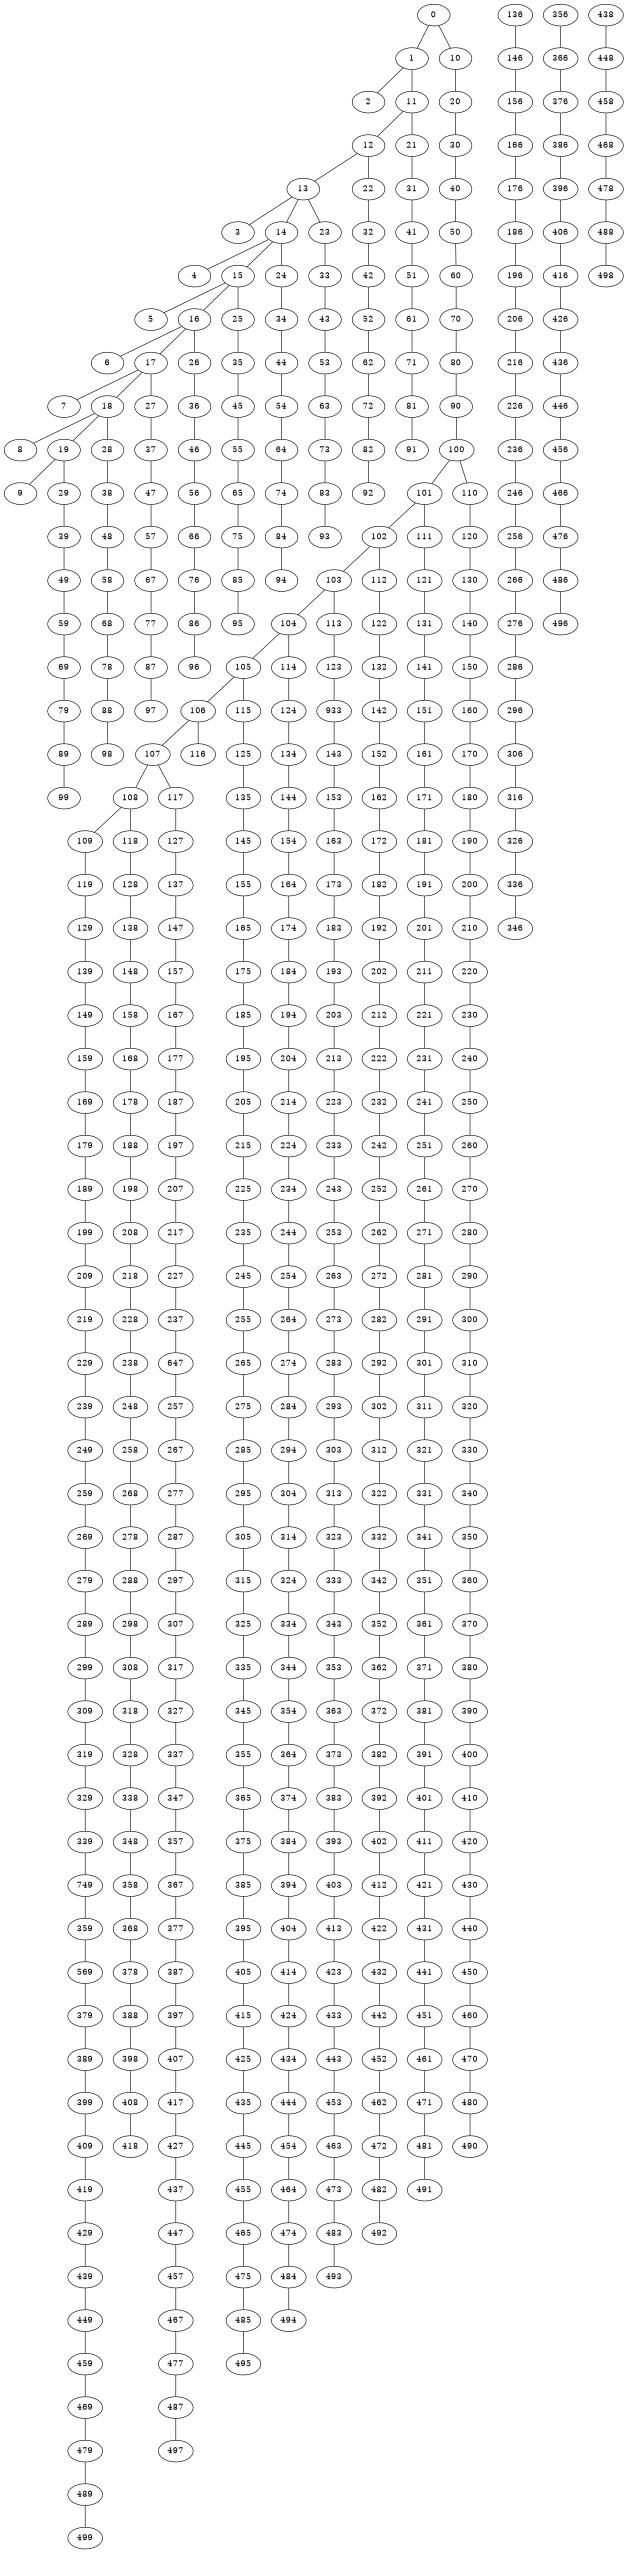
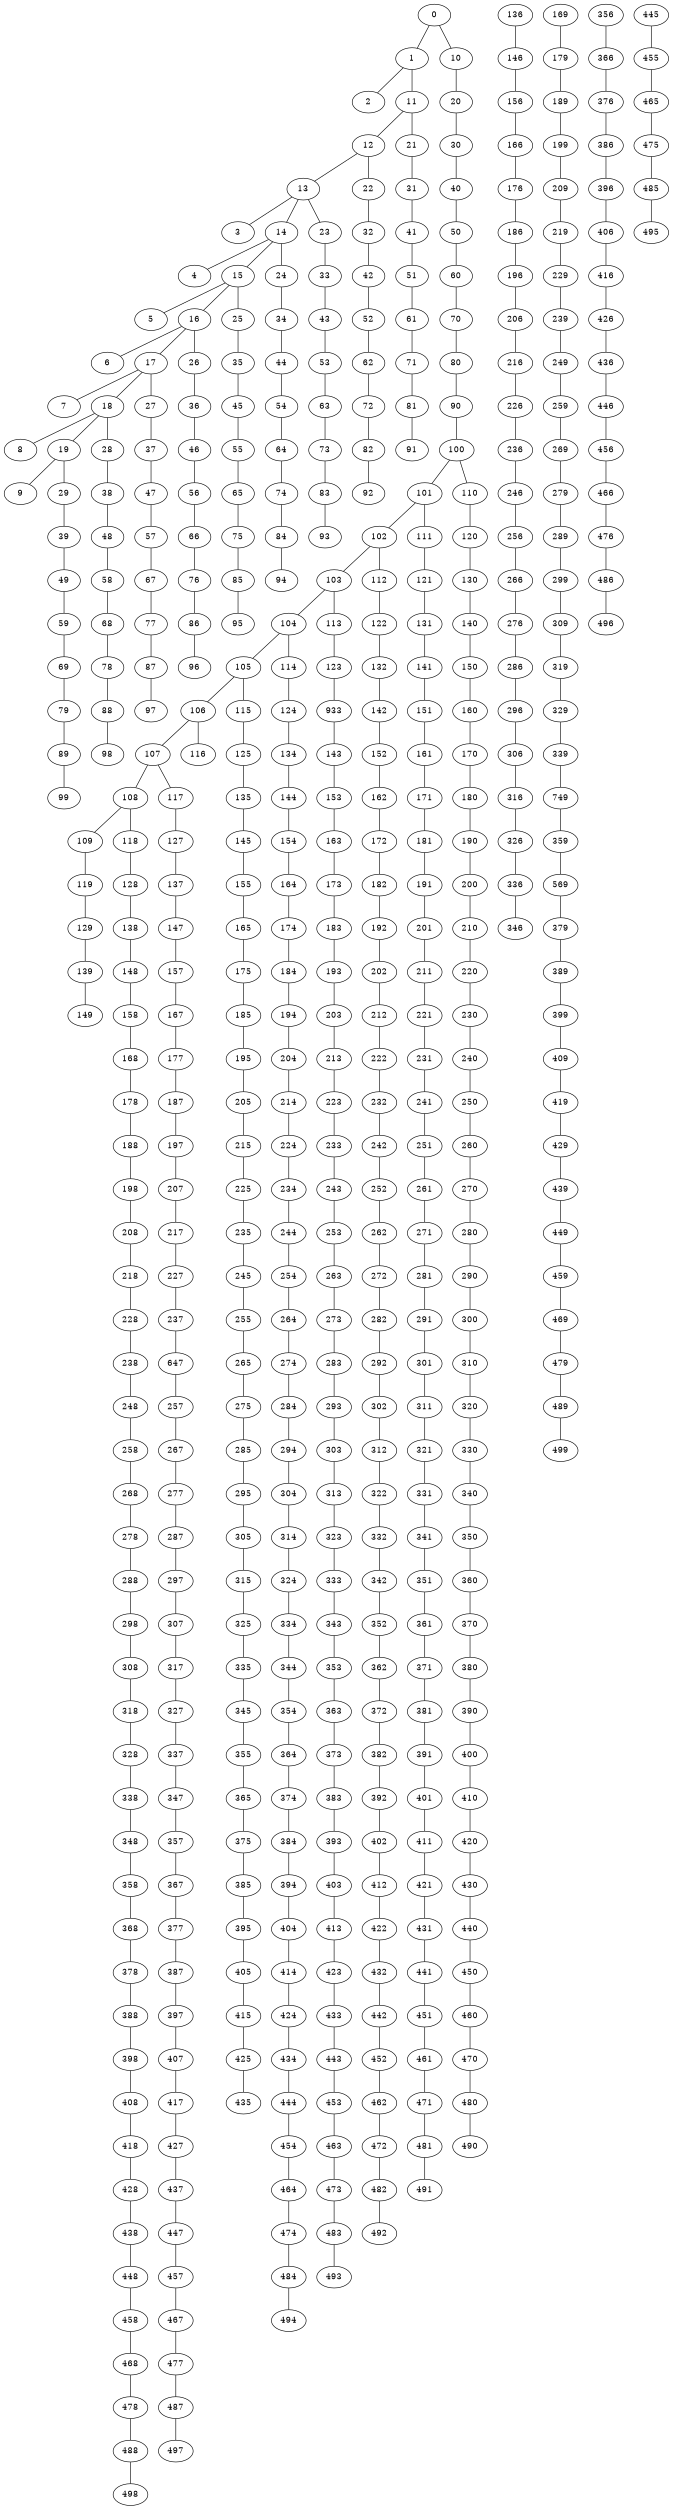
  strict graph {
    0
    1
    10
    2
    11
    20
    12
    21
    30
    13
    22
    31
    3
    14
    23
    32
    4
    15
    24
    33
    5
    16
    25
    34
    6
    17
    26
    35
    7
    18
    27
    36
    8
    19
    28
    37
    9
    29
    38
    39
    40
    41
    42
    43
    44
    45
    46
    47
    48
    49
    50
    51
    52
    53
    54
    55
    56
    57
    58
    59
    60
    61
    62
    63
    64
    65
    66
    67
    68
    69
    70
    71
    72
    73
    74
    75
    76
    77
    78
    79
    80
    81
    82
    83
    84
    85
    86
    87
    88
    89
    90
    91
    92
    93
    94
    95
    96
    97
    98
    99
    100
    101
    110
    102
    111
    120
    103
    112
    121
    104
    113
    122
    105
    114
    123
    106
    115
    124
    107
    116
    125
    108
    117
    109
    118
    127
    119
    128
    129
    130
    131
    132
    n133 [label=933]
    134
    135
    137
    138
    139
    140
    141
    142
    143
    144
    145
    136
    146
    147
    148
    149
    150
    151
    152
    153
    154
    155
    156
    157
    158
-   159
    160
    161
    162
    163
    164
    165
    166
    167
    168
    169
    170
    171
    172
    173
    174
    175
    176
    177
    178
    179
    180
    181
    182
    183
    184
    185
    186
    187
    188
    189
    190
    191
    192
    193
    194
    195
    196
    197
    198
    199
    200
    201
    202
    203
    204
    205
    206
    207
    208
    209
    210
    211
    212
    213
    214
    215
    216
    217
    218
    219
    220
    221
    222
    223
    224
    225
    226
    227
    228
    229
    230
    231
    232
    233
    234
    235
    236
    237
    238
    239
    240
    241
    242
    243
    244
    245
    246
    n247 [label=647]
    248
    249
    250
    251
    252
    253
    254
    255
    256
    257
    258
    259
    260
    261
    262
    263
    264
    265
    266
    267
    268
    269
    270
    271
    272
    273
    274
    275
    276
    277
    278
    279
    280
    281
    282
    283
    284
    285
    286
    287
    288
    289
    290
    291
    292
    293
    294
    295
    296
    297
    298
    299
    300
    301
    302
    303
    304
    305
    306
    307
    308
    309
    310
    311
    312
    313
    314
    315
    316
    317
    318
    319
    320
    321
    322
    323
    324
    325
    326
    327
    328
    329
    330
    331
    332
    333
    334
    335
    336
    337
    338
    339
    340
    341
    342
    343
    344
    345
    346
    347
    348
    n349 [label=749]
    350
    351
    352
    353
    354
    355
    357
    358
    359
    360
    361
    362
    363
    364
    365
    356
    366
    367
    368
    n369 [label=569]
    370
    371
    372
    373
    374
    375
    376
    377
    378
    379
    380
    381
    382
    383
    384
    385
    386
    387
    388
    389
    390
    391
    392
    393
    394
    395
    396
    397
    398
    399
    400
    401
    402
    403
    404
    405
    406
    407
    408
    409
    410
    411
    412
    413
    414
    415
    416
    417
    418
    419
    420
    421
    422
    423
    424
    425
    426
    427
+   428
    429
    430
    431
    432
    433
    434
    435
    436
    437
    438
    439
    440
    441
    442
    443
    444
    445
    446
    447
    448
    449
    450
    451
    452
    453
    454
    455
    456
    457
    458
    459
    460
    461
    462
    463
    464
    465
    466
    467
    468
    469
    470
    471
    472
    473
    474
    475
    476
    477
    478
    479
    480
    481
    482
    483
    484
    485
    486
    487
    488
    489
    490
    491
    492
    493
    494
    495
    496
    497
    498
    499
    0 -- 1
    0 -- 10
    1 -- 2
    1 -- 11
    10 -- 20
    11 -- 12
    11 -- 21
    20 -- 30
    12 -- 13
    12 -- 22
    21 -- 31
    30 -- 40
    13 -- 3
    13 -- 14
    13 -- 23
    22 -- 32
    31 -- 41
    14 -- 4
    14 -- 15
    14 -- 24
    23 -- 33
    32 -- 42
    15 -- 5
    15 -- 16
    15 -- 25
    24 -- 34
    33 -- 43
    16 -- 6
    16 -- 17
    16 -- 26
    25 -- 35
    34 -- 44
    17 -- 7
    17 -- 18
    17 -- 27
    26 -- 36
    35 -- 45
    18 -- 8
    18 -- 19
    18 -- 28
    27 -- 37
    36 -- 46
    19 -- 9
    19 -- 29
    28 -- 38
    37 -- 47
    29 -- 39
    38 -- 48
    39 -- 49
    40 -- 50
    41 -- 51
    42 -- 52
    43 -- 53
    44 -- 54
    45 -- 55
    46 -- 56
    47 -- 57
    48 -- 58
    49 -- 59
    50 -- 60
    51 -- 61
    52 -- 62
    53 -- 63
    54 -- 64
    55 -- 65
    56 -- 66
    57 -- 67
    58 -- 68
    59 -- 69
    60 -- 70
    61 -- 71
    62 -- 72
    63 -- 73
    64 -- 74
    65 -- 75
    66 -- 76
    67 -- 77
    68 -- 78
    69 -- 79
    70 -- 80
    71 -- 81
    72 -- 82
    73 -- 83
    74 -- 84
    75 -- 85
    76 -- 86
    77 -- 87
    78 -- 88
    79 -- 89
    80 -- 90
    81 -- 91
    82 -- 92
    83 -- 93
    84 -- 94
    85 -- 95
    86 -- 96
    87 -- 97
    88 -- 98
    89 -- 99
    90 -- 100
    100 -- 101
    100 -- 110
    101 -- 102
    101 -- 111
    110 -- 120
    102 -- 103
    102 -- 112
    111 -- 121
    120 -- 130
    103 -- 104
    103 -- 113
    112 -- 122
    121 -- 131
    104 -- 105
    104 -- 114
    113 -- 123
    122 -- 132
    105 -- 106
    105 -- 115
    114 -- 124
    123 -- n133
    106 -- 107
    106 -- 116
    115 -- 125
    124 -- 134
    107 -- 108
    107 -- 117
    125 -- 135
    108 -- 109
    108 -- 118
    117 -- 127
    109 -- 119
    118 -- 128
    127 -- 137
    119 -- 129
    128 -- 138
    129 -- 139
    130 -- 140
    131 -- 141
    132 -- 142
    n133 -- 143
    134 -- 144
    135 -- 145
    137 -- 147
    138 -- 148
    139 -- 149
    140 -- 150
    141 -- 151
    142 -- 152
    143 -- 153
    144 -- 154
    145 -- 155
    136 -- 146
    146 -- 156
    147 -- 157
    148 -- 158
-   149 -- 159
    150 -- 160
    151 -- 161
    152 -- 162
    153 -- 163
    154 -- 164
    155 -- 165
    156 -- 166
    157 -- 167
    158 -- 168
-   159 -- 169
    160 -- 170
    161 -- 171
    162 -- 172
    163 -- 173
    164 -- 174
    165 -- 175
    166 -- 176
    167 -- 177
    168 -- 178
    169 -- 179
    170 -- 180
    171 -- 181
    172 -- 182
    173 -- 183
    174 -- 184
    175 -- 185
    176 -- 186
    177 -- 187
    178 -- 188
    179 -- 189
    180 -- 190
    181 -- 191
    182 -- 192
    183 -- 193
    184 -- 194
    185 -- 195
    186 -- 196
    187 -- 197
    188 -- 198
    189 -- 199
    190 -- 200
    191 -- 201
    192 -- 202
    193 -- 203
    194 -- 204
    195 -- 205
    196 -- 206
    197 -- 207
    198 -- 208
    199 -- 209
    200 -- 210
    201 -- 211
    202 -- 212
    203 -- 213
    204 -- 214
    205 -- 215
    206 -- 216
    207 -- 217
    208 -- 218
    209 -- 219
    210 -- 220
    211 -- 221
    212 -- 222
    213 -- 223
    214 -- 224
    215 -- 225
    216 -- 226
    217 -- 227
    218 -- 228
    219 -- 229
    220 -- 230
    221 -- 231
    222 -- 232
    223 -- 233
    224 -- 234
    225 -- 235
    226 -- 236
    227 -- 237
    228 -- 238
    229 -- 239
    230 -- 240
    231 -- 241
    232 -- 242
    233 -- 243
    234 -- 244
    235 -- 245
    236 -- 246
    237 -- n247
    238 -- 248
    239 -- 249
    240 -- 250
    241 -- 251
    242 -- 252
    243 -- 253
    244 -- 254
    245 -- 255
    246 -- 256
    n247 -- 257
    248 -- 258
    249 -- 259
    250 -- 260
    251 -- 261
    252 -- 262
    253 -- 263
    254 -- 264
    255 -- 265
    256 -- 266
    257 -- 267
    258 -- 268
    259 -- 269
    260 -- 270
    261 -- 271
    262 -- 272
    263 -- 273
    264 -- 274
    265 -- 275
    266 -- 276
    267 -- 277
    268 -- 278
    269 -- 279
    270 -- 280
    271 -- 281
    272 -- 282
    273 -- 283
    274 -- 284
    275 -- 285
    276 -- 286
    277 -- 287
    278 -- 288
    279 -- 289
    280 -- 290
    281 -- 291
    282 -- 292
    283 -- 293
    284 -- 294
    285 -- 295
    286 -- 296
    287 -- 297
    288 -- 298
    289 -- 299
    290 -- 300
    291 -- 301
    292 -- 302
    293 -- 303
    294 -- 304
    295 -- 305
    296 -- 306
    297 -- 307
    298 -- 308
    299 -- 309
    300 -- 310
    301 -- 311
    302 -- 312
    303 -- 313
    304 -- 314
    305 -- 315
    306 -- 316
    307 -- 317
    308 -- 318
    309 -- 319
    310 -- 320
    311 -- 321
    312 -- 322
    313 -- 323
    314 -- 324
    315 -- 325
    316 -- 326
    317 -- 327
    318 -- 328
    319 -- 329
    320 -- 330
    321 -- 331
    322 -- 332
    323 -- 333
    324 -- 334
    325 -- 335
    326 -- 336
    327 -- 337
    328 -- 338
    329 -- 339
    330 -- 340
    331 -- 341
    332 -- 342
    333 -- 343
    334 -- 344
    335 -- 345
    336 -- 346
    337 -- 347
    338 -- 348
    339 -- n349
    340 -- 350
    341 -- 351
    342 -- 352
    343 -- 353
    344 -- 354
    345 -- 355
    347 -- 357
    348 -- 358
    n349 -- 359
    350 -- 360
    351 -- 361
    352 -- 362
    353 -- 363
    354 -- 364
    355 -- 365
    357 -- 367
    358 -- 368
    359 -- n369
    360 -- 370
    361 -- 371
    362 -- 372
    363 -- 373
    364 -- 374
    365 -- 375
    356 -- 366
    366 -- 376
    367 -- 377
    368 -- 378
    n369 -- 379
    370 -- 380
    371 -- 381
    372 -- 382
    373 -- 383
    374 -- 384
    375 -- 385
    376 -- 386
    377 -- 387
    378 -- 388
    379 -- 389
    380 -- 390
    381 -- 391
    382 -- 392
    383 -- 393
    384 -- 394
    385 -- 395
    386 -- 396
    387 -- 397
    388 -- 398
    389 -- 399
    390 -- 400
    391 -- 401
    392 -- 402
    393 -- 403
    394 -- 404
    395 -- 405
    396 -- 406
    397 -- 407
    398 -- 408
    399 -- 409
    400 -- 410
    401 -- 411
    402 -- 412
    403 -- 413
    404 -- 414
    405 -- 415
    406 -- 416
    407 -- 417
    408 -- 418
    409 -- 419
    410 -- 420
    411 -- 421
    412 -- 422
    413 -- 423
    414 -- 424
    415 -- 425
    416 -- 426
    417 -- 427
+   418 -- 428
    419 -- 429
    420 -- 430
    421 -- 431
    422 -- 432
    423 -- 433
    424 -- 434
    425 -- 435
    426 -- 436
    427 -- 437
+   428 -- 438
    429 -- 439
    430 -- 440
    431 -- 441
    432 -- 442
    433 -- 443
    434 -- 444
-   435 -- 445
    436 -- 446
    437 -- 447
    438 -- 448
    439 -- 449
    440 -- 450
    441 -- 451
    442 -- 452
    443 -- 453
    444 -- 454
    445 -- 455
    446 -- 456
    447 -- 457
    448 -- 458
    449 -- 459
    450 -- 460
    451 -- 461
    452 -- 462
    453 -- 463
    454 -- 464
    455 -- 465
    456 -- 466
    457 -- 467
    458 -- 468
    459 -- 469
    460 -- 470
    461 -- 471
    462 -- 472
    463 -- 473
    464 -- 474
    465 -- 475
    466 -- 476
    467 -- 477
    468 -- 478
    469 -- 479
    470 -- 480
    471 -- 481
    472 -- 482
    473 -- 483
    474 -- 484
    475 -- 485
    476 -- 486
    477 -- 487
    478 -- 488
    479 -- 489
    480 -- 490
    481 -- 491
    482 -- 492
    483 -- 493
    484 -- 494
    485 -- 495
    486 -- 496
    487 -- 497
    488 -- 498
    489 -- 499
  }
